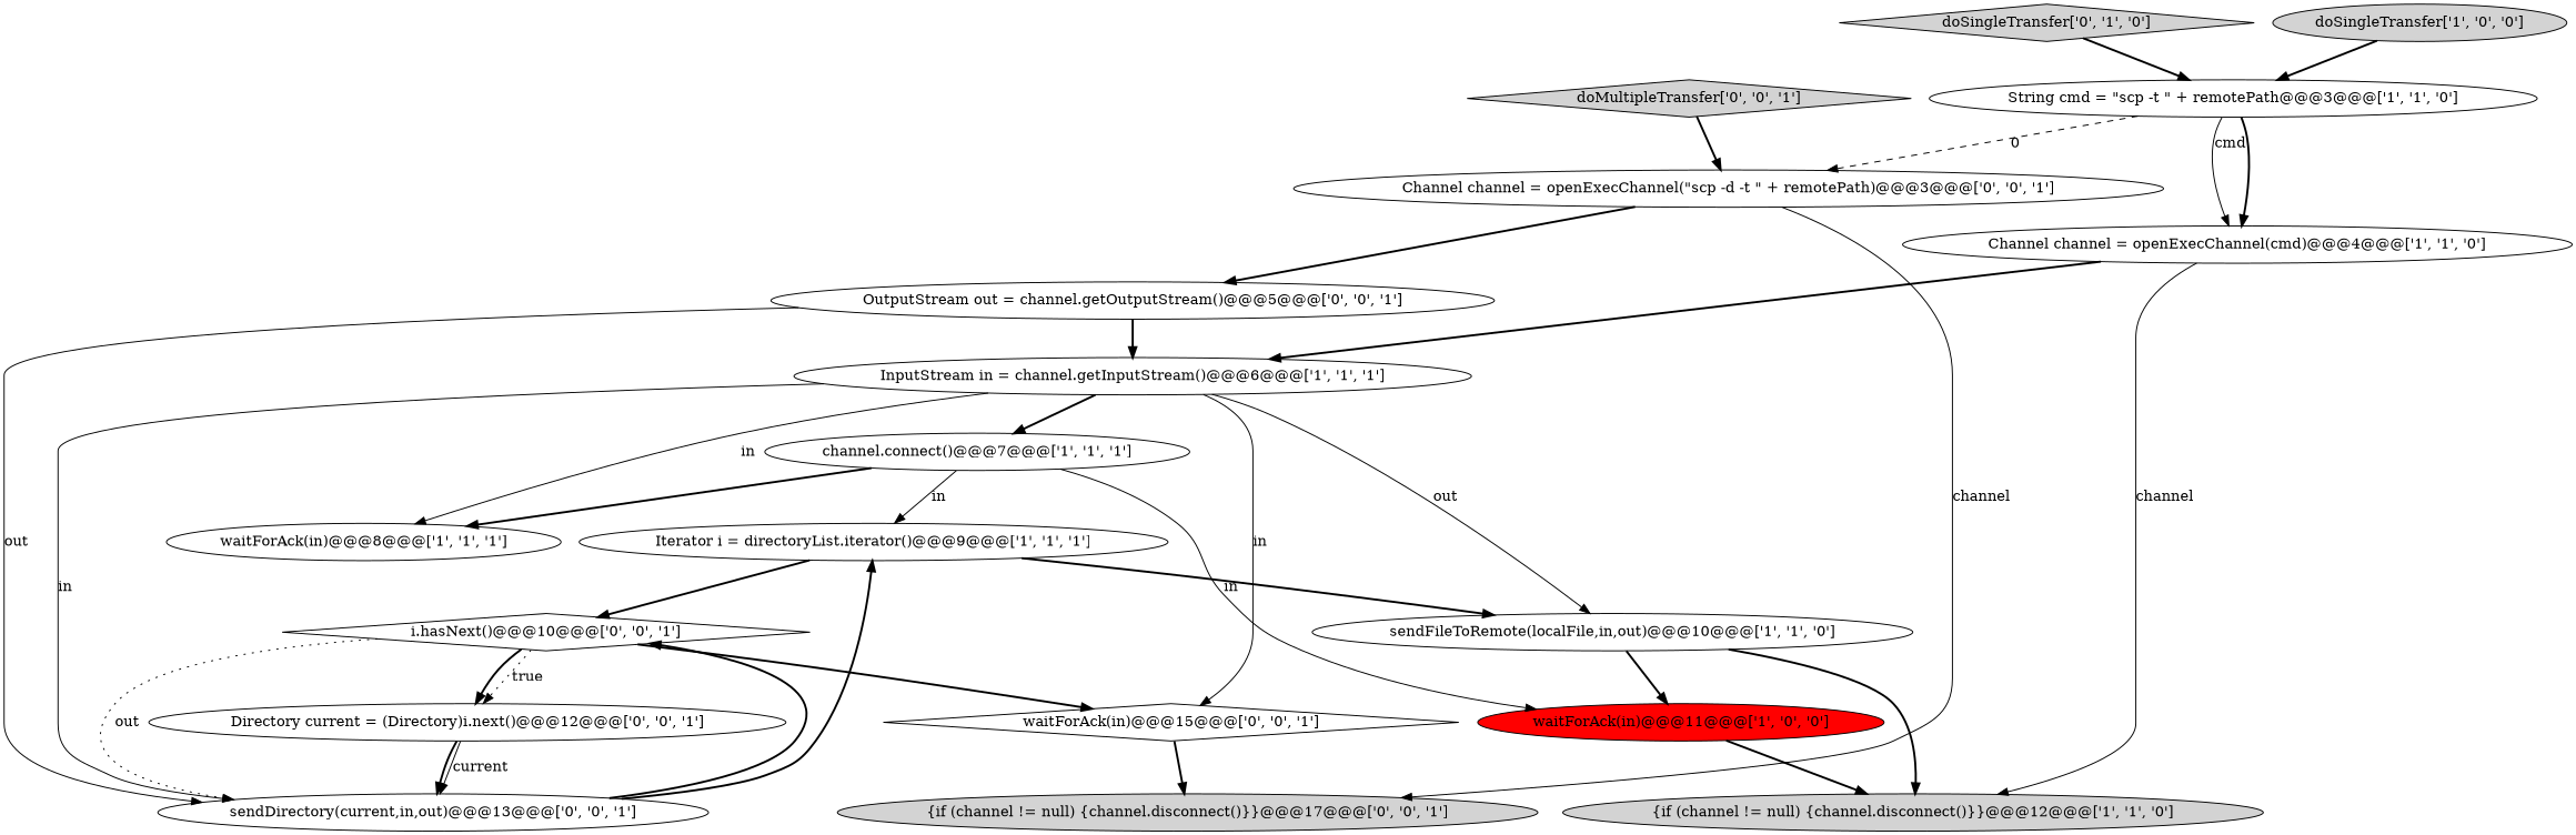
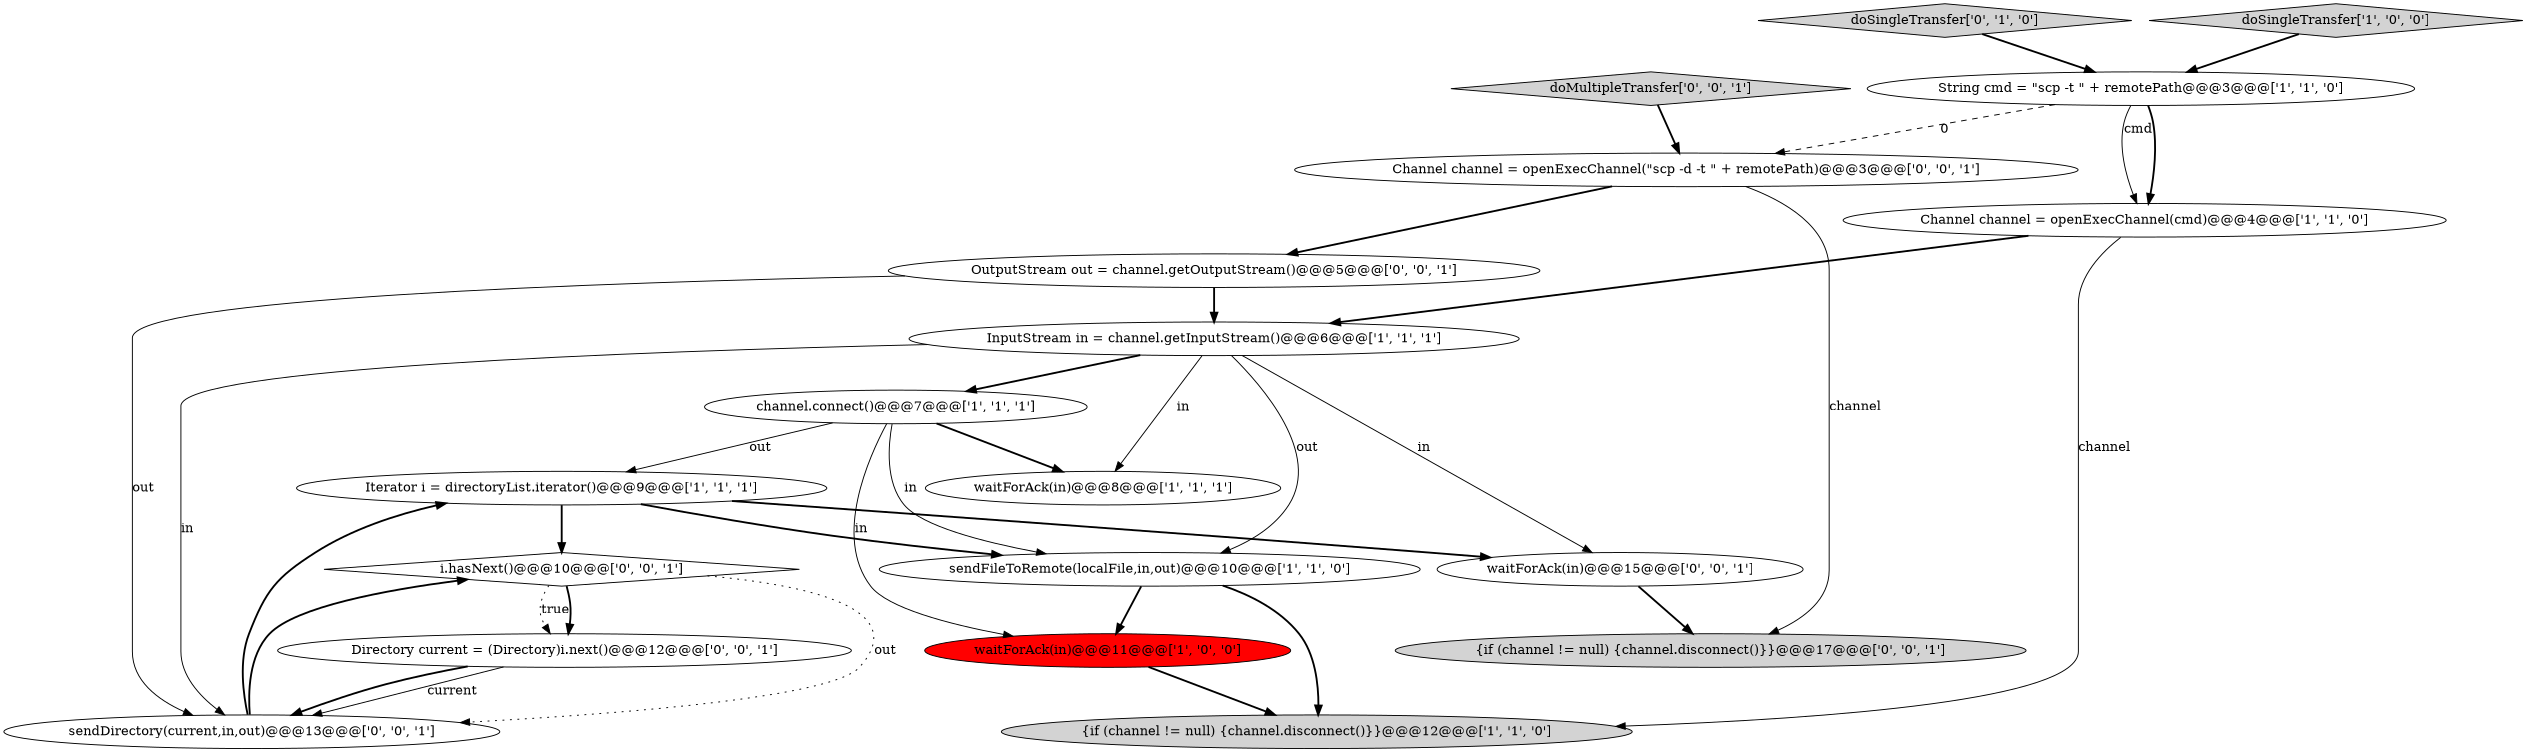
  digraph {
    node [fillcolor=white shape=ellipse style=filled]
    edge [style=bold]
    n1 [label="InputStream in = channel.getInputStream()@@@6@@@['1', '1', '1']"]
-   n2 [label="waitForAck(in)@@@15@@@['0', '0', '1']" shape=diamond]
+   n2 [label="waitForAck(in)@@@15@@@['0', '0', '1']"]
    n3 [label="channel.connect()@@@7@@@['1', '1', '1']"]
    n4 [label="waitForAck(in)@@@8@@@['1', '1', '1']"]
    n5 [label="sendDirectory(current,in,out)@@@13@@@['0', '0', '1']"]
    n6 [label="sendFileToRemote(localFile,in,out)@@@10@@@['1', '1', '0']"]
    n7 [fillcolor=lightgray label="{if (channel != null) {channel.disconnect()}}@@@17@@@['0', '0', '1']"]
    n8 [label="Iterator i = directoryList.iterator()@@@9@@@['1', '1', '1']"]
    n9 [fillcolor=red label="waitForAck(in)@@@11@@@['1', '0', '0']"]
    n10 [label="i.hasNext()@@@10@@@['0', '0', '1']" shape=diamond]
    n11 [fillcolor=lightgray label="{if (channel != null) {channel.disconnect()}}@@@12@@@['1', '1', '0']"]
    n12 [label="OutputStream out = channel.getOutputStream()@@@5@@@['0', '0', '1']"]
    n13 [label="Channel channel = openExecChannel(cmd)@@@4@@@['1', '1', '0']"]
    n14 [label="Directory current = (Directory)i.next()@@@12@@@['0', '0', '1']"]
    n15 [label="String cmd = \"scp -t \" + remotePath@@@3@@@['1', '1', '0']"]
    n16 [label="Channel channel = openExecChannel(\"scp -d -t \" + remotePath)@@@3@@@['0', '0', '1']"]
    n17 [fillcolor=lightgray label="doSingleTransfer['0', '1', '0']" shape=diamond]
-   n18 [fillcolor=lightgray label="doSingleTransfer['1', '0', '0']"]
+   n18 [fillcolor=lightgray label="doSingleTransfer['1', '0', '0']" shape=diamond]
    n19 [fillcolor=lightgray label="doMultipleTransfer['0', '0', '1']" shape=diamond]
    n1 -> n2 [label=in style=solid]
    n1 -> n3
    n1 -> n4 [label=in style=solid]
    n1 -> n5 [label=in style=solid]
    n1 -> n6 [label=out style=solid]
    n2 -> n7
    n3 -> n4
-   n3 -> n8 [label=in style=solid]
+   n3 -> n6 [label=in style=solid]
+   n3 -> n8 [label=out style=solid]
    n3 -> n9 [label=in style=solid]
    n5 -> n8
    n5 -> n10
    n6 -> n9
    n6 -> n11
    n8 -> n6
    n8 -> n10
    n9 -> n11
-   n10 -> n2
+   n8 -> n2
    n10 -> n5 [label=out style=dotted]
    n10 -> n14 [label=true style=dotted]
    n10 -> n14
    n12 -> n1
    n12 -> n5 [label=out style=solid]
    n13 -> n1
    n13 -> n11 [label=channel style=solid]
    n14 -> n5 [label=current style=solid]
    n14 -> n5
    n15 -> n13 [label=cmd style=solid]
    n15 -> n13
    n15 -> n16 [label=0 style=dashed]
    n16 -> n7 [label=channel style=solid]
    n16 -> n12
    n17 -> n15
    n18 -> n15
    n19 -> n16
  }
